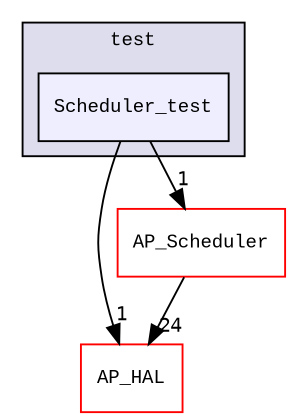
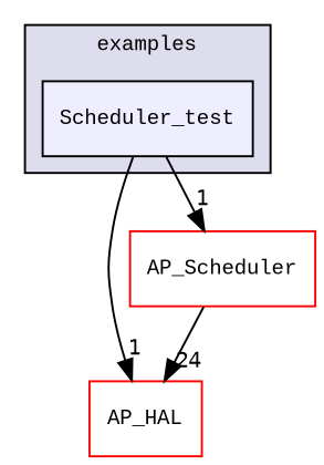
  digraph {
    compound=true
    fontname="Liberation Mono"
    node [fillcolor=white fontname="Liberation Mono" fontsize=10 shape=box style=filled color=red]
    edge [fontname="Liberation Mono" headlabel=1 labeldistance=1.5 labelfontname=Helvetica labelfontsize=10]
    n1 [fillcolor="#eeeeff" label=Scheduler_test pencolor=black color=""]
    n2 [label=AP_HAL]
    n3 [label=AP_Scheduler]
    subgraph cluster_1 {
      bgcolor="#ddddee"
      fontsize=10
-     label=test
+     label=examples
      pencolor=black
      n1
    }
    n1 -> n2
    n1 -> n3
    n3 -> n2 [headlabel=24]
  }
